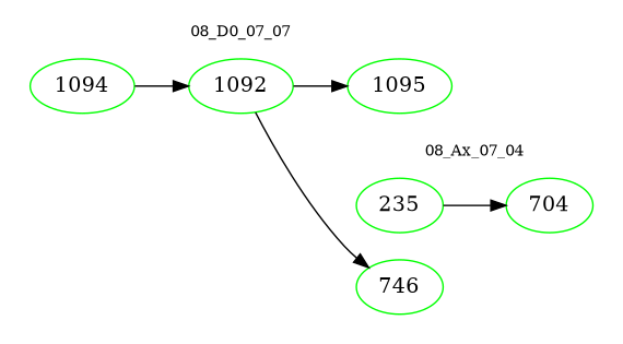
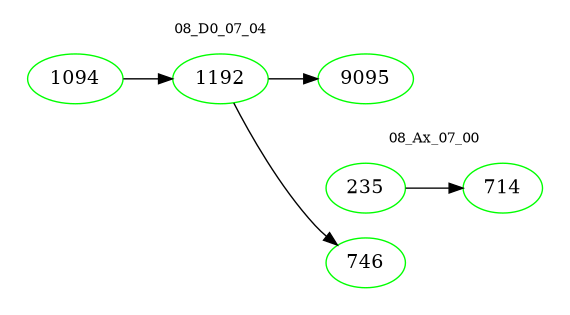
  digraph {
    rankdir=LR
    node [color=green]
    edge [color=black]
    n1 [label=235]
-   n2 [label=704]
+   n2 [label=714]
    n3 [label=746]
    n4 [label=1094]
-   n5 [label=1092]
-   n6 [label=1095]
+   n5 [label=1192]
+   n6 [label=9095]
    subgraph cluster_1 {
      color=white
      fontsize=10
-     label="08_Ax_07_04"
+     label="08_Ax_07_00"
      n1
      n2
      n3
    }
    subgraph cluster_2 {
      color=white
      fontsize=10
-     label="08_D0_07_07"
+     label="08_D0_07_04"
      n4
      n5
      n6
    }
    n1 -> n2
    n4 -> n5
    n5 -> n3
    n5 -> n6
  }
